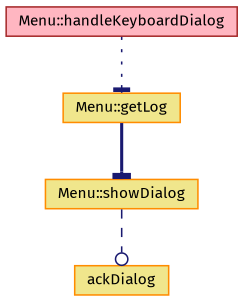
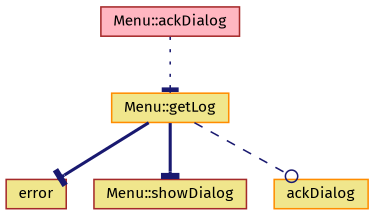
  digraph {
    fontname="Fira Sans"
    rankdir=TB
    node [color=darkorange fillcolor=khaki fontname="Fira Sans" fontsize=10 shape=record style=filled]
    edge [arrowhead=tee color=midnightblue fontname="Fira Sans" fontsize=10 labelfontname=Helvetica labelfontsize=10 style=bold]
-   n1 [color=brown fillcolor=lightpink fontcolor=black height=0.2 label="Menu::handleKeyboardDialog" width=0.4]
+   n1 [color=brown fillcolor=lightpink fontcolor=black height=0.2 label="Menu::ackDialog" width=0.4]
    n2 [height=0.2 label="Menu::getLog" width=0.4]
-   n4 [height=0.2 label="Menu::showDialog" width=0.4]
+   n3 [color=brown height=0.2 label=error width=0.4]
+   n4 [color=brown height=0.2 label="Menu::showDialog" width=0.4]
    n5 [height=0.2 label=ackDialog width=0.4]
    n1 -> n2 [style=dotted]
+   n2 -> n3
    n2 -> n4
-   n4 -> n5 [arrowhead=odot style=dashed]
+   n2 -> n5 [arrowhead=odot style=dashed]
  }
